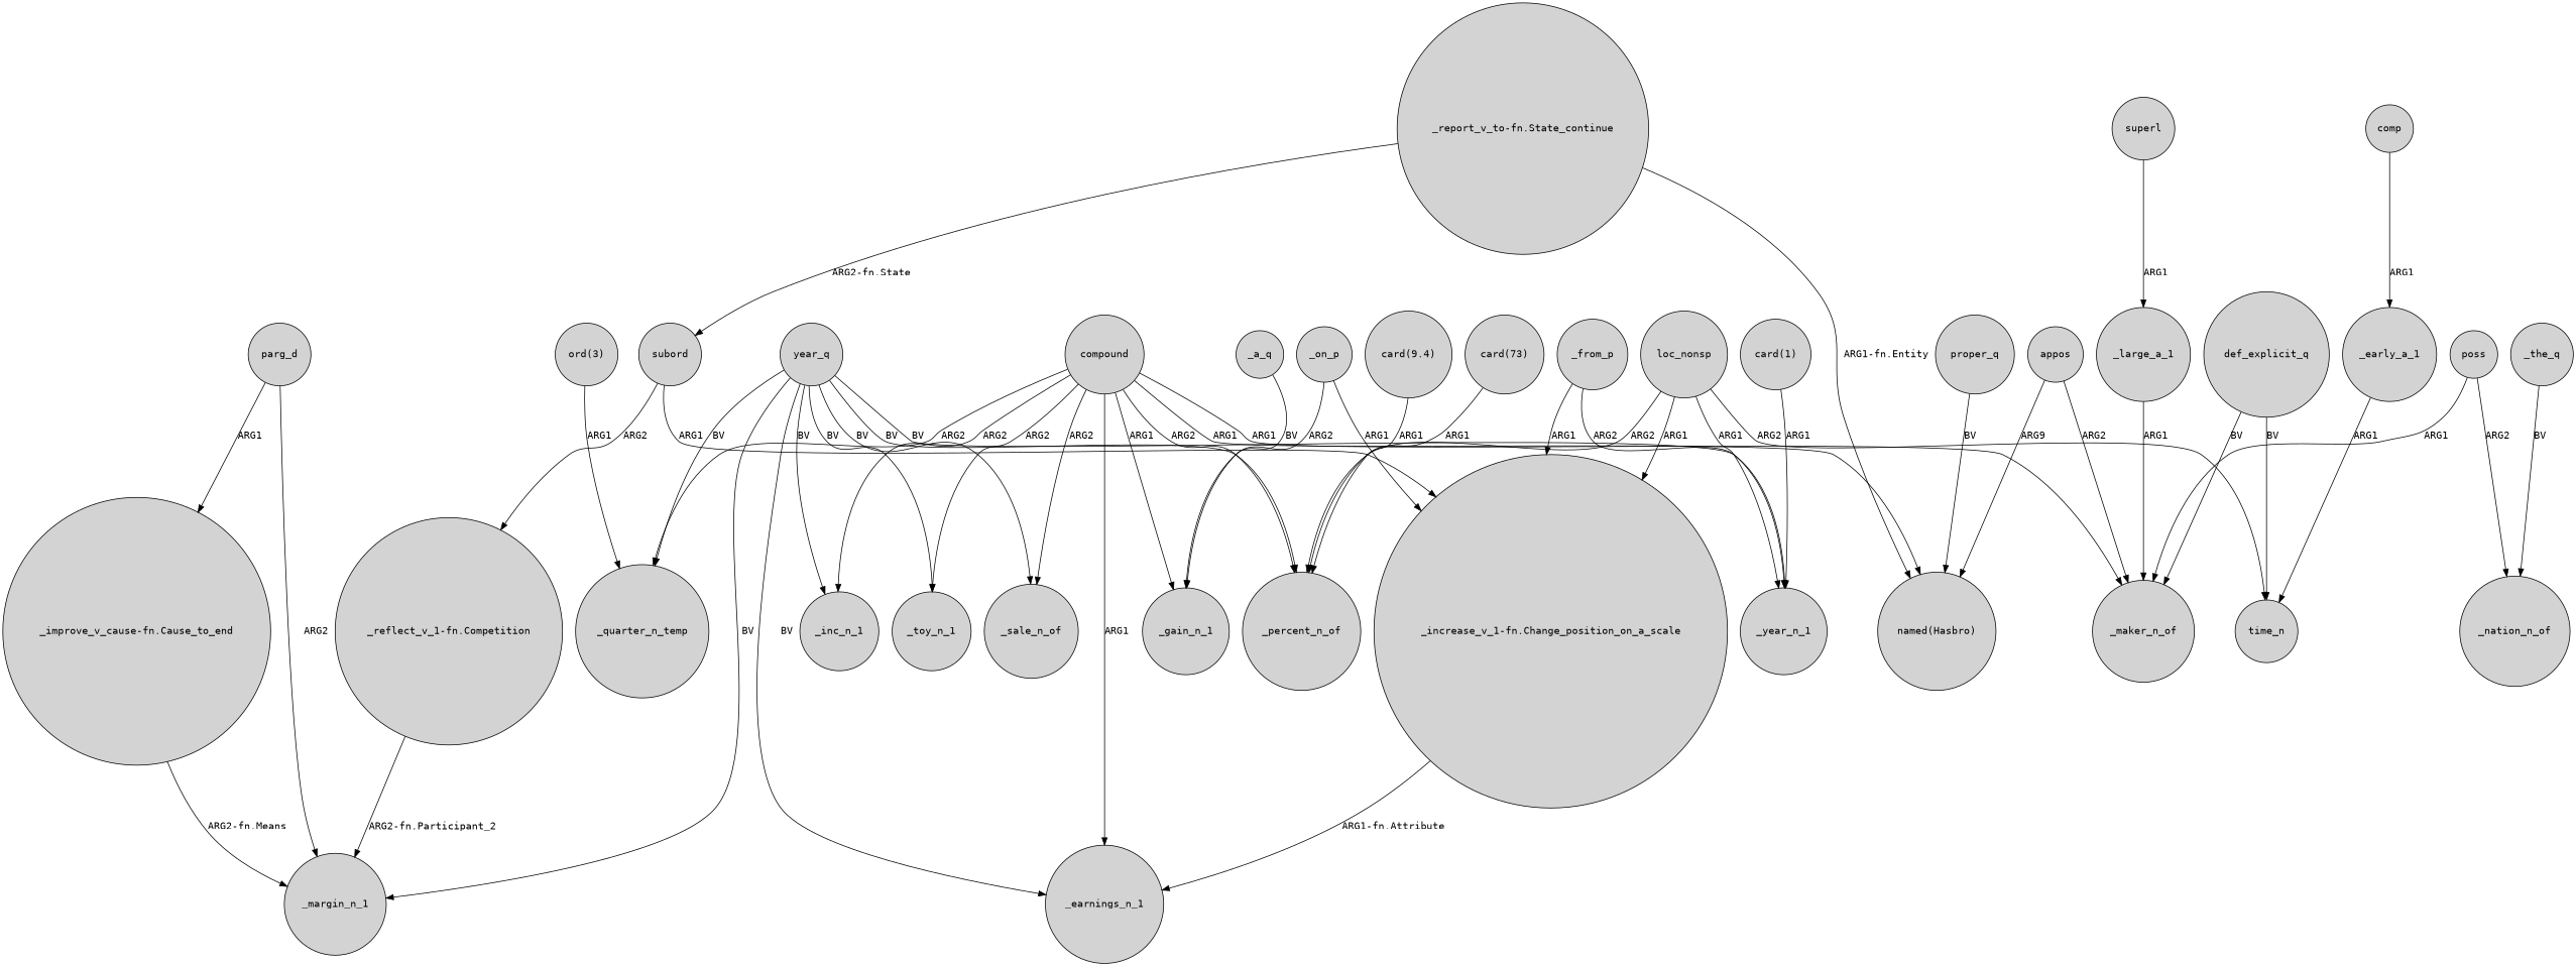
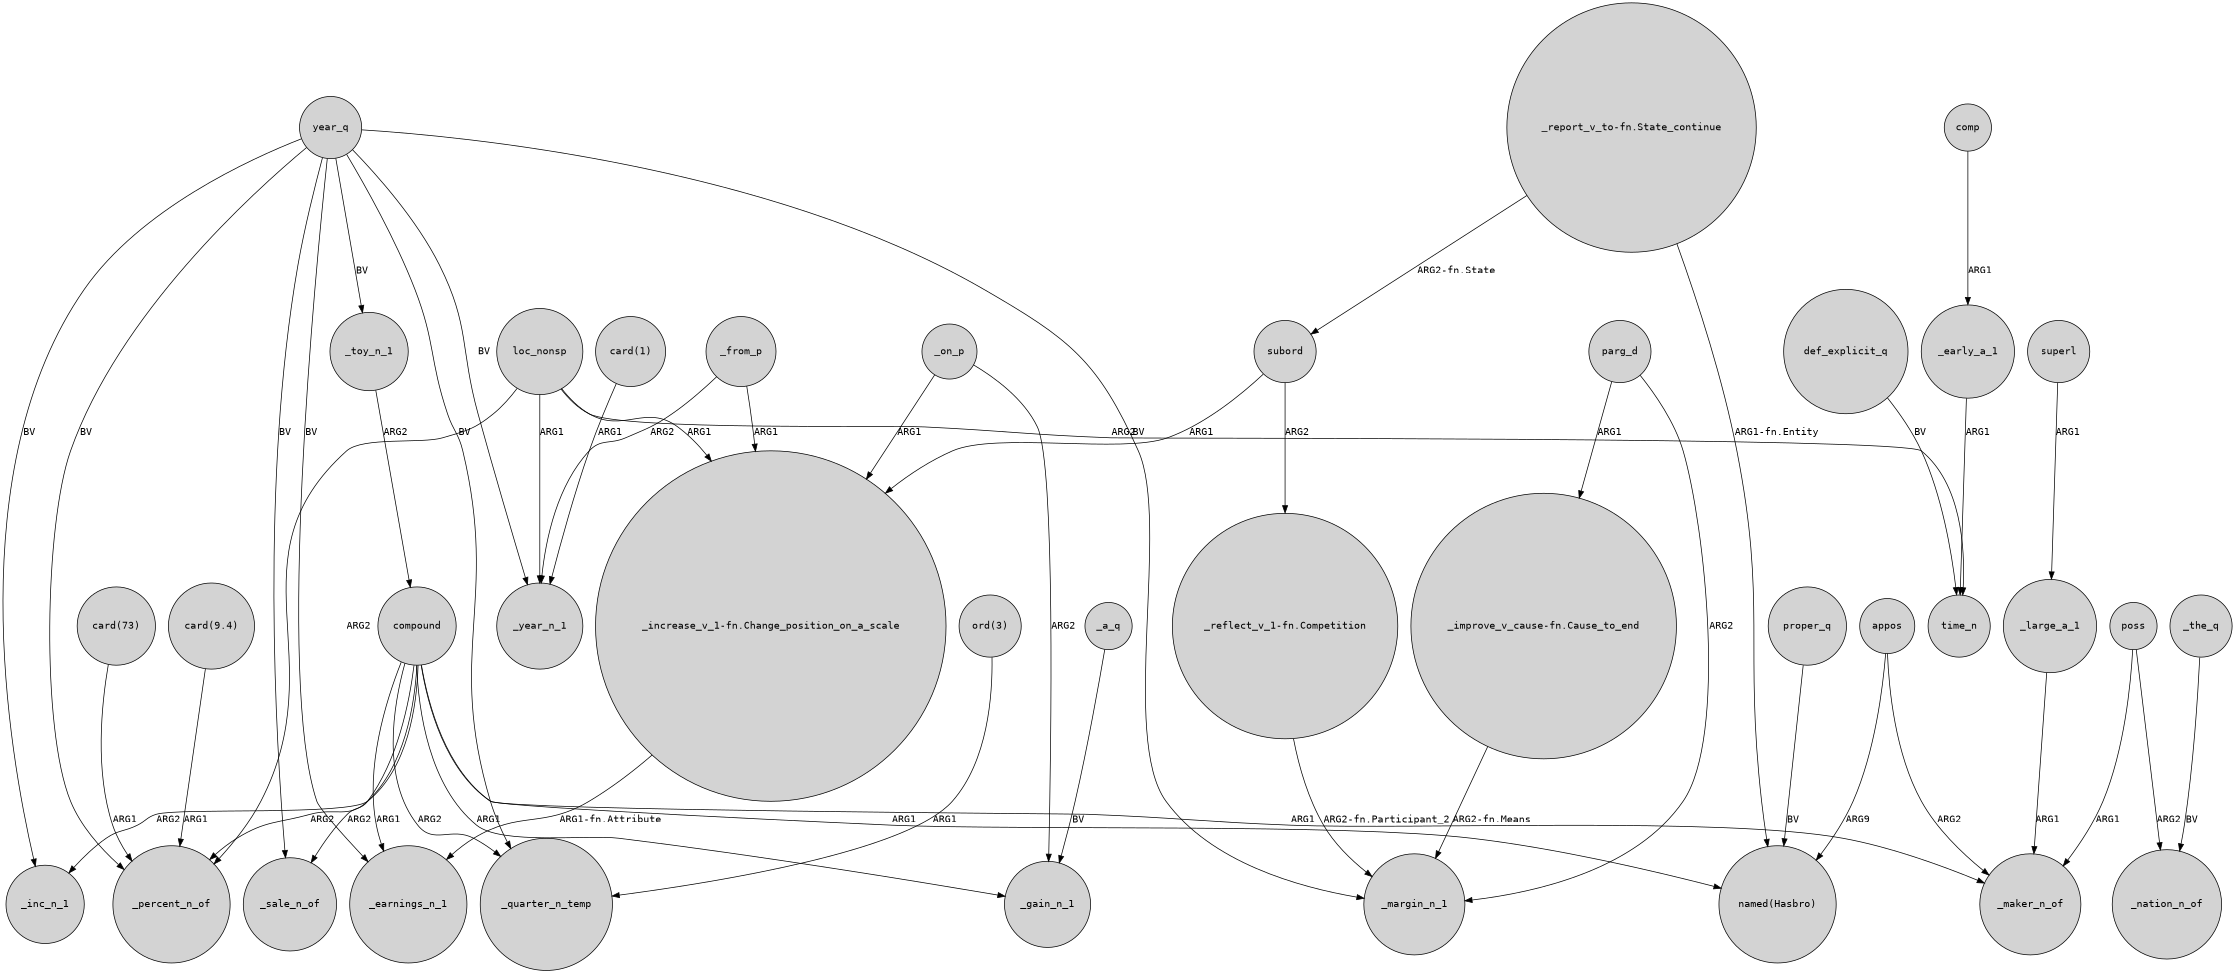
  digraph {
    fontname="DejaVu Sans Mono"
    node [fontname="DejaVu Sans Mono" shape=circle style=filled]
    edge [fontname="DejaVu Sans Mono"]
    _early_a_1
    time_n
    _on_p
    _gain_n_1
    "_increase_v_1-fn.Change_position_on_a_scale"
    _earnings_n_1
    appos
    "named(Hasbro)"
    _maker_n_of
    parg_d
    _margin_n_1
    "_improve_v_cause-fn.Cause_to_end"
    "ord(3)"
    _quarter_n_temp
    "card(1)"
    _year_n_1
    loc_nonsp
    _percent_n_of
    "_report_v_to-fn.State_continue"
    subord
    "_reflect_v_1-fn.Competition"
    _the_q
    _nation_n_of
    "card(73)"
    n25 [label=year_q]
    _toy_n_1
    _sale_n_of
    _inc_n_1
    compound
    _large_a_1
    comp
    poss
    _from_p
    _a_q
    proper_q
    def_explicit_q
    "card(9.4)"
    superl
    _early_a_1 -> time_n [label=ARG1]
    _on_p -> _gain_n_1 [label=ARG2]
    _on_p -> "_increase_v_1-fn.Change_position_on_a_scale" [label=ARG1]
    "_increase_v_1-fn.Change_position_on_a_scale" -> _earnings_n_1 [label="ARG1-fn.Attribute"]
    appos -> "named(Hasbro)" [label=ARG9]
    appos -> _maker_n_of [label=ARG2]
    parg_d -> _margin_n_1 [label=ARG2]
    parg_d -> "_improve_v_cause-fn.Cause_to_end" [label=ARG1]
    "_improve_v_cause-fn.Cause_to_end" -> _margin_n_1 [label="ARG2-fn.Means"]
    "ord(3)" -> _quarter_n_temp [label=ARG1]
    "card(1)" -> _year_n_1 [label=ARG1]
    loc_nonsp -> time_n [label=ARG2]
    loc_nonsp -> "_increase_v_1-fn.Change_position_on_a_scale" [label=ARG1]
    loc_nonsp -> _year_n_1 [label=ARG1]
    loc_nonsp -> _percent_n_of [label=ARG2]
    "_report_v_to-fn.State_continue" -> "named(Hasbro)" [label="ARG1-fn.Entity"]
    "_report_v_to-fn.State_continue" -> subord [label="ARG2-fn.State"]
    subord -> "_increase_v_1-fn.Change_position_on_a_scale" [label=ARG1]
    subord -> "_reflect_v_1-fn.Competition" [label=ARG2]
    "_reflect_v_1-fn.Competition" -> _margin_n_1 [label="ARG2-fn.Participant_2"]
    _the_q -> _nation_n_of [label=BV]
    "card(73)" -> _percent_n_of [label=ARG1]
    n25 -> _earnings_n_1 [label=BV]
    n25 -> _margin_n_1 [label=BV]
    n25 -> _quarter_n_temp [label=BV]
    n25 -> _year_n_1 [label=BV]
    n25 -> _percent_n_of [label=BV]
    n25 -> _toy_n_1 [label=BV]
    n25 -> _sale_n_of [label=BV]
    n25 -> _inc_n_1 [label=BV]
    compound -> _gain_n_1 [label=ARG1]
    compound -> _earnings_n_1 [label=ARG1]
    compound -> "named(Hasbro)" [label=ARG1]
    compound -> _maker_n_of [label=ARG1]
    compound -> _quarter_n_temp [label=ARG2]
    compound -> _percent_n_of [label=ARG2]
-   compound -> _toy_n_1 [label=ARG2]
+   _toy_n_1 -> compound [label=ARG2]
    compound -> _sale_n_of [label=ARG2]
    compound -> _inc_n_1 [label=ARG2]
    _large_a_1 -> _maker_n_of [label=ARG1]
    comp -> _early_a_1 [label=ARG1]
    poss -> _maker_n_of [label=ARG1]
    poss -> _nation_n_of [label=ARG2]
    _from_p -> "_increase_v_1-fn.Change_position_on_a_scale" [label=ARG1]
    _from_p -> _year_n_1 [label=ARG2]
    _a_q -> _gain_n_1 [label=BV]
    proper_q -> "named(Hasbro)" [label=BV]
    def_explicit_q -> time_n [label=BV]
-   def_explicit_q -> _maker_n_of [label=BV]
    "card(9.4)" -> _percent_n_of [label=ARG1]
    superl -> _large_a_1 [label=ARG1]
  }
